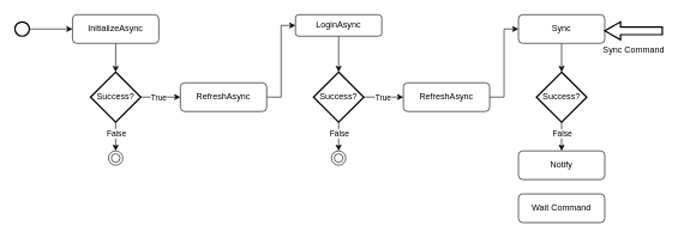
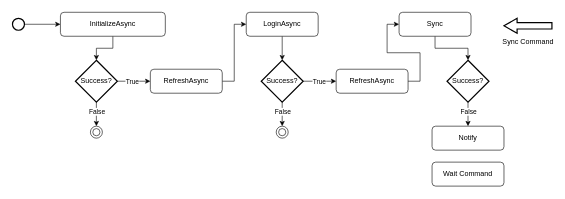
  <mxCell id="0" />
  <mxCell id="1" parent="0" />
  <mxCell id="2" style="edgeStyle=orthogonalEdgeStyle;rounded=0;orthogonalLoop=1;jettySize=auto;html=1;exitX=0.5;exitY=1;exitDx=0;exitDy=0;entryX=0.5;entryY=0;entryDx=0;entryDy=0;entryPerimeter=0;" edge="1" parent="1" source="3" target="14"><mxGeometry relative="1" as="geometry" /></mxCell>
- <mxCell id="3" value="InitializeAsync" style="rounded=1;whiteSpace=wrap;html=1;fontSize=12;glass=0;strokeWidth=1;shadow=0;" parent="1" vertex="1"><mxGeometry x="100" y="20" width="120" height="40" as="geometry" /></mxCell>
+ <mxCell id="3" value="InitializeAsync" style="rounded=1;whiteSpace=wrap;html=1;fontSize=12;glass=0;strokeWidth=1;shadow=0;" parent="1" vertex="1"><mxGeometry x="100" y="20" width="175" height="40" as="geometry" /></mxCell>
  <mxCell id="4" style="edgeStyle=orthogonalEdgeStyle;rounded=0;orthogonalLoop=1;jettySize=auto;html=1;exitX=1;exitY=0.5;exitDx=0;exitDy=0;entryX=0;entryY=0.5;entryDx=0;entryDy=0;" edge="1" parent="1" source="5" target="7"><mxGeometry relative="1" as="geometry" /></mxCell>
  <mxCell id="5" value="RefreshAsync" style="rounded=1;whiteSpace=wrap;html=1;fontSize=12;glass=0;strokeWidth=1;shadow=0;" vertex="1" parent="1"><mxGeometry x="250" y="115" width="120" height="40" as="geometry" /></mxCell>
  <mxCell id="6" style="edgeStyle=orthogonalEdgeStyle;rounded=0;orthogonalLoop=1;jettySize=auto;html=1;exitX=0.5;exitY=1;exitDx=0;exitDy=0;entryX=0.5;entryY=0;entryDx=0;entryDy=0;entryPerimeter=0;" edge="1" parent="1" source="7" target="20"><mxGeometry relative="1" as="geometry" /></mxCell>
- <mxCell id="7" value="LoginAsync" style="rounded=1;whiteSpace=wrap;html=1;fontSize=12;glass=0;strokeWidth=1;shadow=0;" vertex="1" parent="1"><mxGeometry x="410" y="20" width="120" height="30" as="geometry" /></mxCell>
+ <mxCell id="7" value="LoginAsync" style="rounded=1;whiteSpace=wrap;html=1;fontSize=12;glass=0;strokeWidth=1;shadow=0;" vertex="1" parent="1"><mxGeometry x="410" y="20" width="120" height="40" as="geometry" /></mxCell>
  <mxCell id="8" style="edgeStyle=orthogonalEdgeStyle;rounded=0;orthogonalLoop=1;jettySize=auto;html=1;exitX=1;exitY=0.5;exitDx=0;exitDy=0;exitPerimeter=0;entryX=0;entryY=0.5;entryDx=0;entryDy=0;" edge="1" parent="1" source="9" target="3"><mxGeometry relative="1" as="geometry" /></mxCell>
  <mxCell id="9" value="" style="strokeWidth=2;html=1;shape=mxgraph.flowchart.start_2;whiteSpace=wrap;" vertex="1" parent="1"><mxGeometry x="20" y="30" width="20" height="20" as="geometry" /></mxCell>
  <mxCell id="10" style="edgeStyle=orthogonalEdgeStyle;rounded=0;orthogonalLoop=1;jettySize=auto;html=1;exitX=0.5;exitY=1;exitDx=0;exitDy=0;exitPerimeter=0;entryX=0.5;entryY=0;entryDx=0;entryDy=0;" edge="1" parent="1" source="14" target="15"><mxGeometry relative="1" as="geometry" /></mxCell>
  <mxCell id="11" value="False" style="edgeLabel;html=1;align=center;verticalAlign=middle;resizable=0;points=[];" vertex="1" connectable="0" parent="10"><mxGeometry x="-0.244" relative="1" as="geometry"><mxPoint as="offset" /></mxGeometry></mxCell>
  <mxCell id="12" style="edgeStyle=orthogonalEdgeStyle;rounded=0;orthogonalLoop=1;jettySize=auto;html=1;exitX=1;exitY=0.5;exitDx=0;exitDy=0;exitPerimeter=0;entryX=0;entryY=0.5;entryDx=0;entryDy=0;" edge="1" parent="1" source="14" target="5"><mxGeometry relative="1" as="geometry" /></mxCell>
  <mxCell id="13" value="True" style="edgeLabel;html=1;align=center;verticalAlign=middle;resizable=0;points=[];" vertex="1" connectable="0" parent="12"><mxGeometry x="-0.128" relative="1" as="geometry"><mxPoint as="offset" /></mxGeometry></mxCell>
  <mxCell id="14" value="Success?" style="strokeWidth=2;html=1;shape=mxgraph.flowchart.decision;whiteSpace=wrap;" vertex="1" parent="1"><mxGeometry x="125" y="100" width="70" height="70" as="geometry" /></mxCell>
  <mxCell id="15" value="" style="ellipse;shape=doubleEllipse;whiteSpace=wrap;html=1;aspect=fixed;" vertex="1" parent="1"><mxGeometry x="150" y="210" width="20" height="20" as="geometry" /></mxCell>
  <mxCell id="16" style="edgeStyle=orthogonalEdgeStyle;rounded=0;orthogonalLoop=1;jettySize=auto;html=1;exitX=0.5;exitY=1;exitDx=0;exitDy=0;exitPerimeter=0;entryX=0.5;entryY=0;entryDx=0;entryDy=0;" edge="1" parent="1" source="20" target="21"><mxGeometry relative="1" as="geometry" /></mxCell>
  <mxCell id="17" value="False" style="edgeLabel;html=1;align=center;verticalAlign=middle;resizable=0;points=[];" vertex="1" connectable="0" parent="16"><mxGeometry x="-0.244" relative="1" as="geometry"><mxPoint as="offset" /></mxGeometry></mxCell>
  <mxCell id="18" style="edgeStyle=orthogonalEdgeStyle;rounded=0;orthogonalLoop=1;jettySize=auto;html=1;exitX=1;exitY=0.5;exitDx=0;exitDy=0;exitPerimeter=0;entryX=0;entryY=0.5;entryDx=0;entryDy=0;" edge="1" parent="1" source="20" target="23"><mxGeometry relative="1" as="geometry" /></mxCell>
  <mxCell id="19" value="True" style="edgeLabel;html=1;align=center;verticalAlign=middle;resizable=0;points=[];" vertex="1" connectable="0" parent="18"><mxGeometry x="-0.285" y="1" relative="1" as="geometry"><mxPoint x="6" y="1" as="offset" /></mxGeometry></mxCell>
  <mxCell id="20" value="Success?" style="strokeWidth=2;html=1;shape=mxgraph.flowchart.decision;whiteSpace=wrap;" vertex="1" parent="1"><mxGeometry x="435" y="100" width="70" height="70" as="geometry" /></mxCell>
  <mxCell id="21" value="" style="ellipse;shape=doubleEllipse;whiteSpace=wrap;html=1;aspect=fixed;" vertex="1" parent="1"><mxGeometry x="460" y="210" width="20" height="20" as="geometry" /></mxCell>
  <mxCell id="22" style="edgeStyle=orthogonalEdgeStyle;rounded=0;orthogonalLoop=1;jettySize=auto;html=1;exitX=1;exitY=0.5;exitDx=0;exitDy=0;entryX=0;entryY=0.5;entryDx=0;entryDy=0;" edge="1" parent="1" source="23" target="25"><mxGeometry relative="1" as="geometry" /></mxCell>
  <mxCell id="23" value="RefreshAsync" style="rounded=1;whiteSpace=wrap;html=1;fontSize=12;glass=0;strokeWidth=1;shadow=0;" vertex="1" parent="1"><mxGeometry x="560" y="115" width="120" height="40" as="geometry" /></mxCell>
  <mxCell id="24" style="edgeStyle=orthogonalEdgeStyle;rounded=0;orthogonalLoop=1;jettySize=auto;html=1;exitX=0.5;exitY=1;exitDx=0;exitDy=0;entryX=0.5;entryY=0;entryDx=0;entryDy=0;entryPerimeter=0;" edge="1" parent="1" source="25" target="28"><mxGeometry relative="1" as="geometry" /></mxCell>
- <mxCell id="25" value="Sync" style="rounded=1;whiteSpace=wrap;html=1;fontSize=12;glass=0;strokeWidth=1;shadow=0;" vertex="1" parent="1"><mxGeometry x="720" y="20" width="120" height="40" as="geometry" /></mxCell>
+ <mxCell id="25" value="Sync" style="rounded=1;whiteSpace=wrap;html=1;fontSize=12;glass=0;strokeWidth=1;shadow=0;" vertex="1" parent="1"><mxGeometry x="665" y="20" width="120" height="40" as="geometry" /></mxCell>
  <mxCell id="26" style="edgeStyle=orthogonalEdgeStyle;rounded=0;orthogonalLoop=1;jettySize=auto;html=1;exitX=0.5;exitY=1;exitDx=0;exitDy=0;exitPerimeter=0;entryX=0.5;entryY=0;entryDx=0;entryDy=0;" edge="1" parent="1" source="28"><mxGeometry relative="1" as="geometry"><mxPoint x="780" y="210" as="targetPoint" /></mxGeometry></mxCell>
  <mxCell id="27" value="False" style="edgeLabel;html=1;align=center;verticalAlign=middle;resizable=0;points=[];" vertex="1" connectable="0" parent="26"><mxGeometry x="-0.244" relative="1" as="geometry"><mxPoint as="offset" /></mxGeometry></mxCell>
  <mxCell id="28" value="Success?" style="strokeWidth=2;html=1;shape=mxgraph.flowchart.decision;whiteSpace=wrap;" vertex="1" parent="1"><mxGeometry x="745" y="100" width="70" height="70" as="geometry" /></mxCell>
  <mxCell id="29" value="Notify" style="rounded=1;whiteSpace=wrap;html=1;fontSize=12;glass=0;strokeWidth=1;shadow=0;" vertex="1" parent="1"><mxGeometry x="720" y="210" width="120" height="40" as="geometry" /></mxCell>
  <mxCell id="30" value="Sync Command" style="verticalLabelPosition=bottom;verticalAlign=top;html=1;strokeWidth=2;shape=mxgraph.arrows2.arrow;dy=0.57;dx=21.89;notch=0;direction=west;" vertex="1" parent="1"><mxGeometry x="840" y="30" width="80" height="25" as="geometry" /></mxCell>
  <mxCell id="31" value="Wait Command" style="rounded=1;whiteSpace=wrap;html=1;fontSize=12;glass=0;strokeWidth=1;shadow=0;" vertex="1" parent="1"><mxGeometry x="720" y="270" width="120" height="40" as="geometry" /></mxCell>
